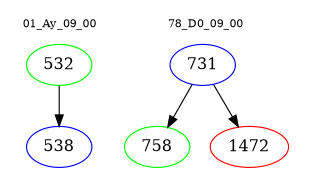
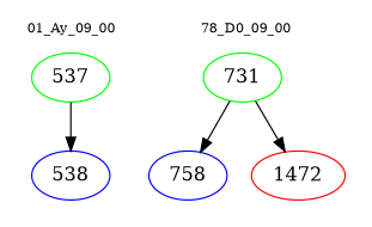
  digraph {
    node [color=green]
    edge [color=black]
-   n1 [label=532]
+   n1 [label=537]
    n2 [color=blue label=538]
-   n3 [color=blue label=731]
-   n4 [label=758]
+   n3 [label=731]
+   n4 [color=blue label=758]
    n5 [color=red label=1472]
    subgraph cluster_1 {
      color=white
      fontsize=10
      label="01_Ay_09_00"
      n1
      n2
    }
    subgraph cluster_2 {
      color=white
      fontsize=10
      label="78_D0_09_00"
      n3
      n4
      n5
    }
    n1 -> n2
    n3 -> n4
    n3 -> n5
  }
